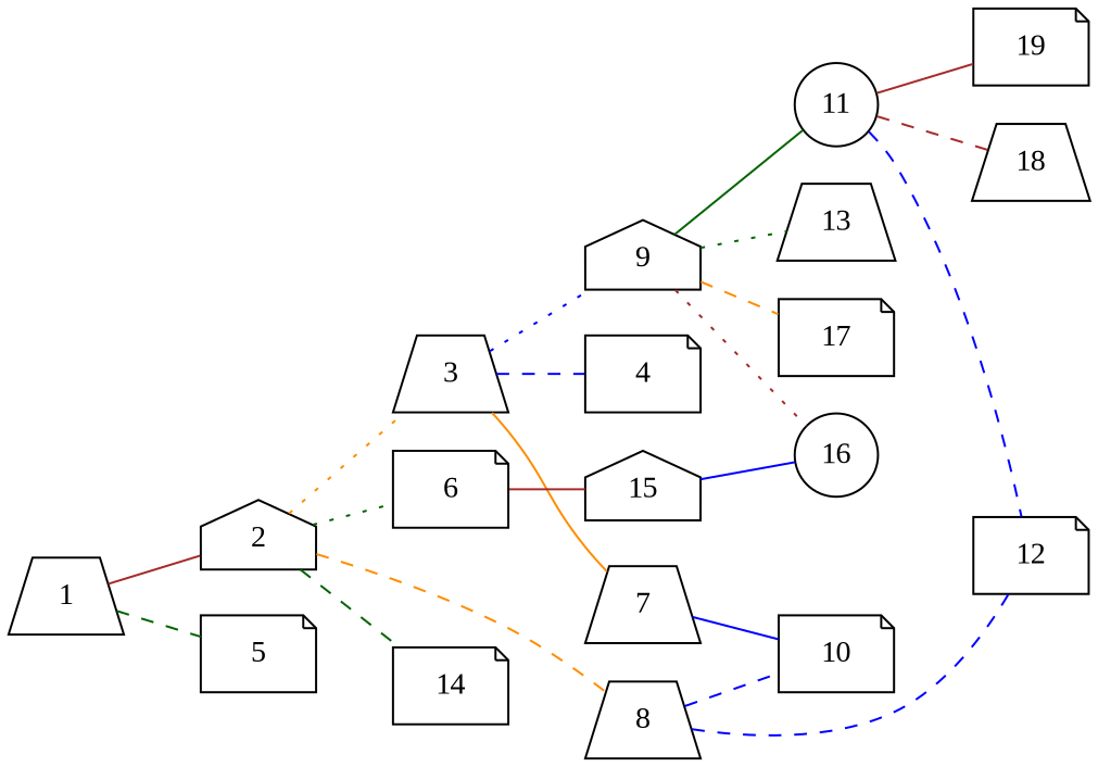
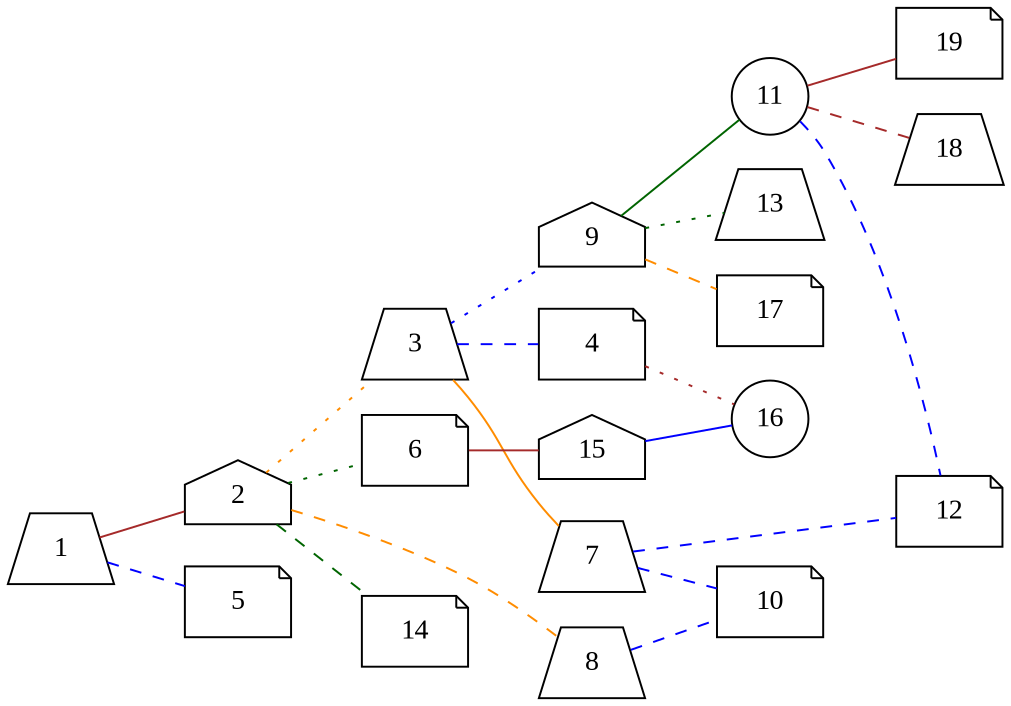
  graph {
    fontname="Liberation Serif"
    rankdir=LR
    node [fontname="Liberation Serif" shape=note]
    edge [color=blue fontname="Liberation Serif" style=dashed]
    1 [shape=trapezium]
    2 [shape=house]
    5
    3 [shape=trapezium]
    6
    8 [shape=trapezium]
    14
    4
    7 [shape=trapezium]
    9 [shape=house]
    15 [shape=house]
    10
    16 [shape=circle]
    12
    11 [shape=circle]
    13 [shape=trapezium]
    17
    18 [shape=trapezium]
    19
    1 -- 2 [color=brown style=solid]
-   1 -- 5 [color=darkgreen]
+   1 -- 5
    2 -- 3 [color=darkorange style=dotted]
    2 -- 6 [color=darkgreen style=dotted]
    2 -- 8 [color=darkorange]
    2 -- 14 [color=darkgreen]
    3 -- 4
    3 -- 7 [color=darkorange style=solid]
    3 -- 9 [style=dotted]
    6 -- 15 [color=brown style=solid]
    8 -- 10
-   9 -- 16 [color=brown style=dotted]
-   7 -- 10 [style=solid]
-   8 -- 12
+   4 -- 16 [color=brown style=dotted]
+   7 -- 10
+   7 -- 12
    9 -- 11 [color=darkgreen style=solid]
    9 -- 13 [color=darkgreen style=dotted]
    9 -- 17 [color=darkorange]
    15 -- 16 [style=solid]
    11 -- 12
    11 -- 18 [color=brown]
    11 -- 19 [color=brown style=solid]
  }
